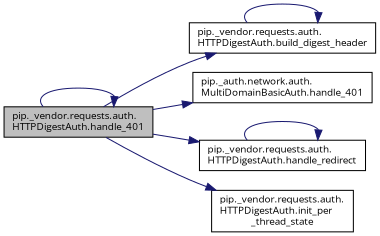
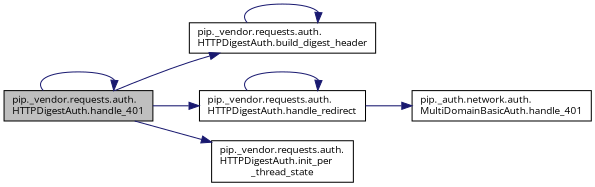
  digraph {
    fontname="Open Sans"
    rankdir=LR
    node [color=black fillcolor=white fontname="Open Sans" fontsize=10 shape=record style=filled]
    edge [color=midnightblue fontname="Open Sans" fontsize=10 labelfontname=Helvetica labelfontsize=10 style=solid]
    n1 [fillcolor=grey75 fontcolor=black height=0.2 label="pip._vendor.requests.auth.\lHTTPDigestAuth.handle_401" width=0.4]
    n2 [height=0.2 label="pip._vendor.requests.auth.\lHTTPDigestAuth.build_digest_header" width=0.4]
    n3 [height=0.2 label="pip._auth.network.auth.\lMultiDomainBasicAuth.handle_401" width=0.4]
    n4 [height=0.2 label="pip._vendor.requests.auth.\lHTTPDigestAuth.handle_redirect" width=0.4]
    n5 [height=0.2 label="pip._vendor.requests.auth.\lHTTPDigestAuth.init_per\l_thread_state" width=0.4]
    n1 -> n1
    n1 -> n2
-   n1 -> n3
+   n4 -> n3
    n1 -> n4
    n1 -> n5
    n2 -> n2
    n4 -> n4
  }
